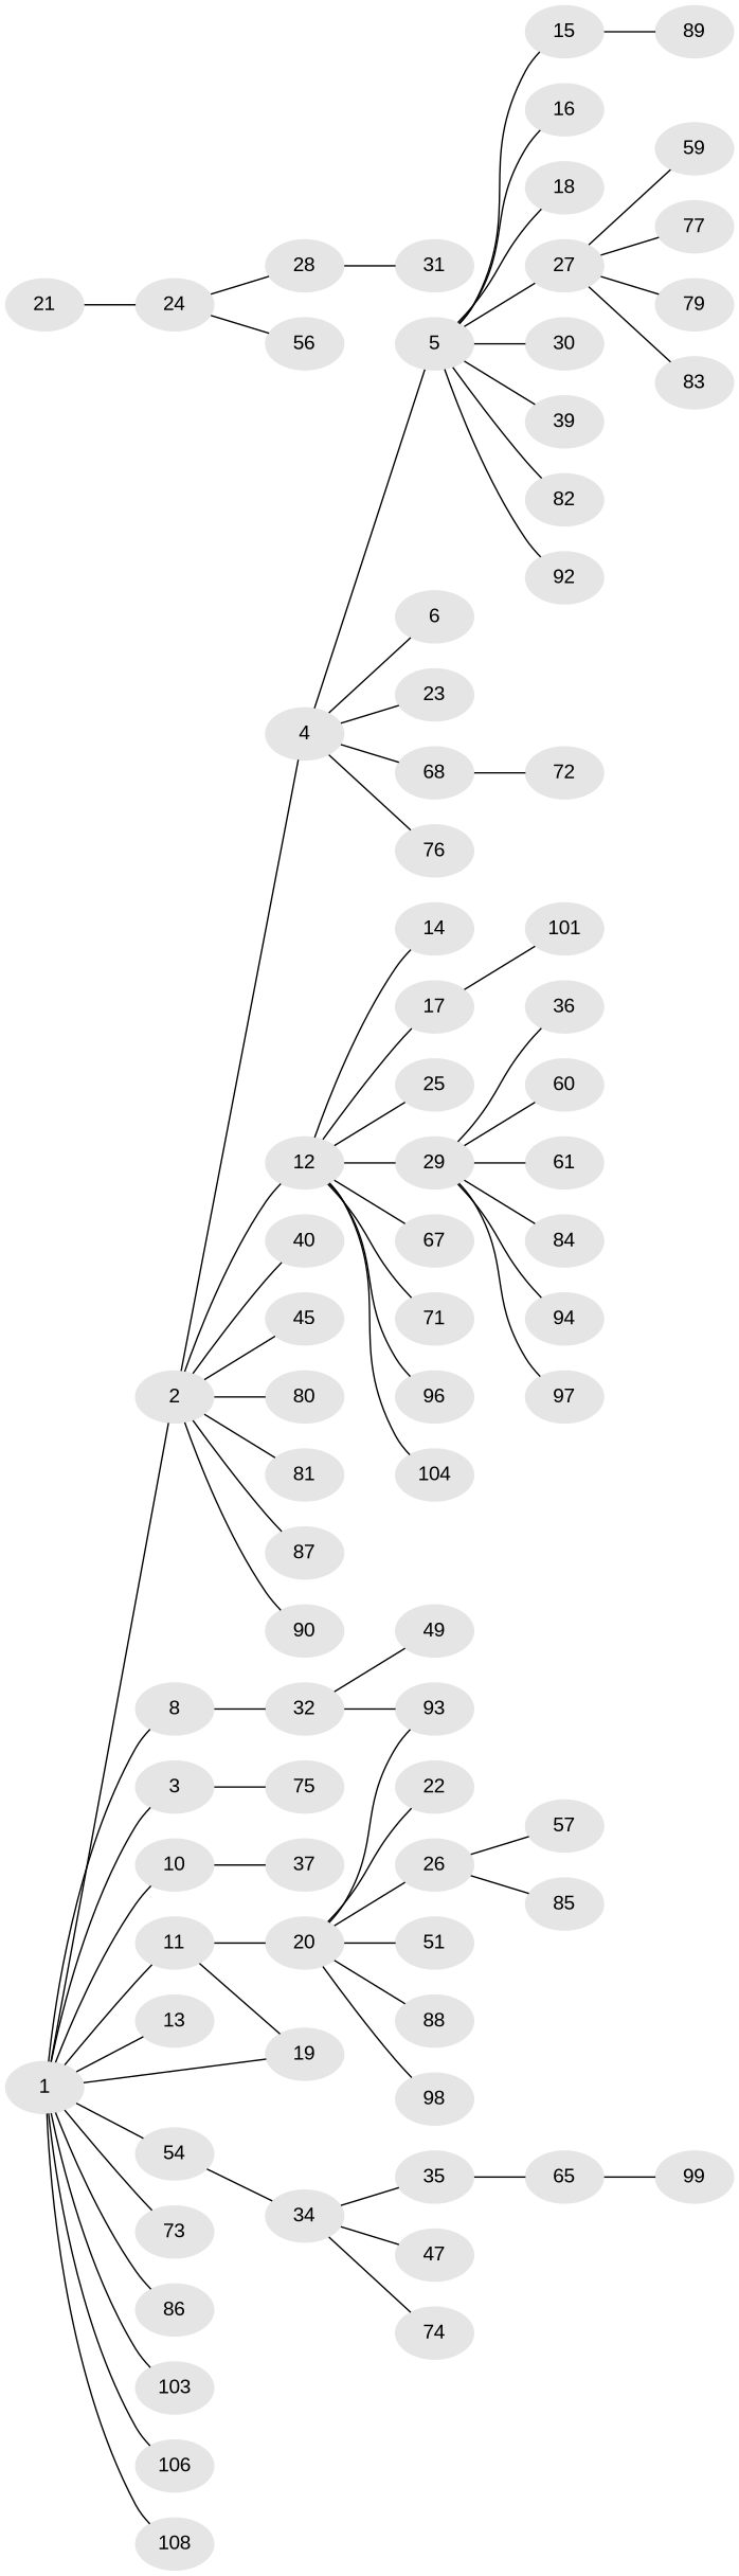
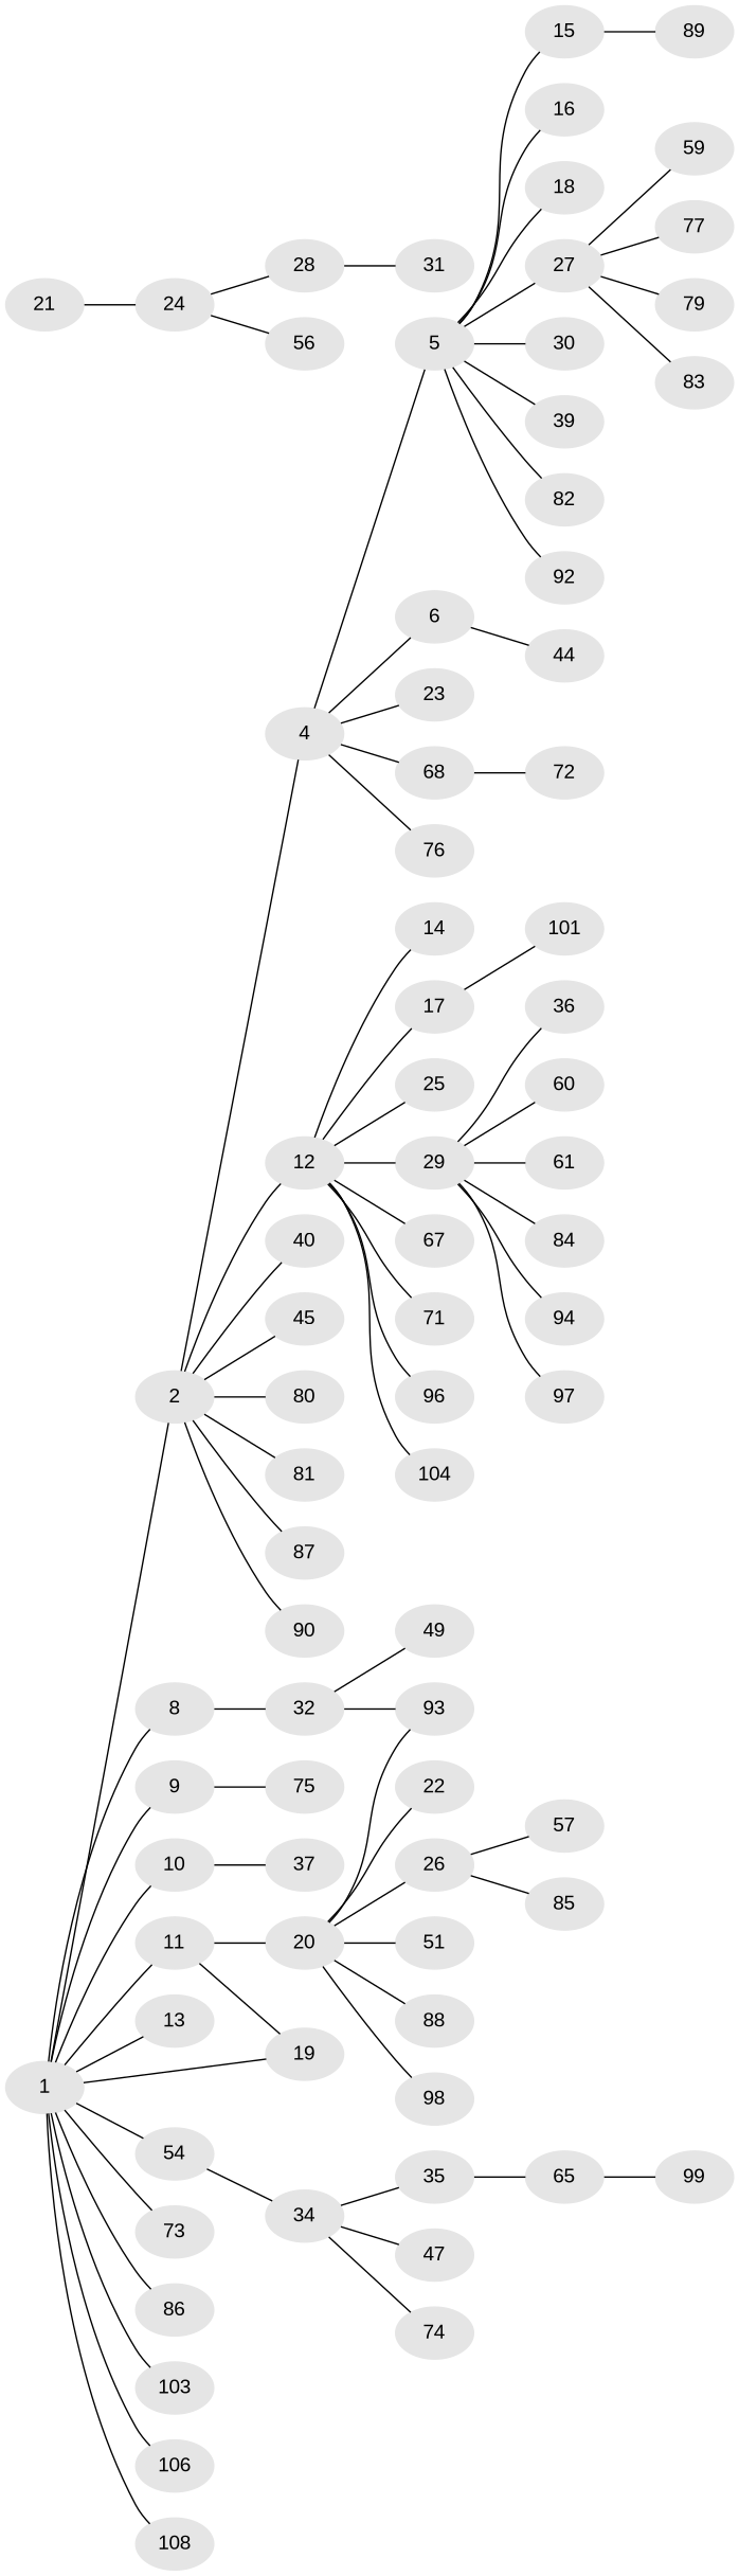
  graph {
    fontname="Liberation Sans"
    rankdir=LR
    node [color=gray90 fontname="Liberation Sans" style=filled]
    edge [fontname="Liberation Sans"]
    1 [super="+3"]
    2 [super="+64"]
    8
-   9 [super="+55" label=3]
+   9 [super="+55"]
    10
    11 [super="+38"]
    13 [super="+63"]
    19 [super="+42"]
    54
    73
    86
    103
    106
    108
    4 [super="+41"]
    12 [super="+69"]
    40
    45
    80
    81
    87
    90
    32 [super="+78"]
    75
    37 [super="+70"]
    20 [super="+33"]
    34 [super="+46"]
    35 [super="+50"]
    47
    74
    5 [super="+7"]
    6 [super="+52"]
    23
    68
    76
    14
    17
    25
    29 [super="+91"]
    67
    71
    96
    104
    15 [super="+62"]
    16
    18 [super="+53"]
    27 [super="+95"]
    30
    39
    82 [super="+105"]
    92
+   44 [super="+100"]
    72
    89
    59
    77
    79
    83
    49
    93
    22
    26 [super="+107"]
    51
    88
    98
    101
    36
    60
    61
    84
    94
    97
    24 [super="+102"]
    21
    57
    85
    28
    56 [super="+58"]
    31 [super="+43"]
    65 [super="+66"]
    99
    1 -- 2
    1 -- 8
    1 -- 9
    1 -- 10
    1 -- 11
    1 -- 13
    1 -- 19
    1 -- 54
    1 -- 73
    1 -- 86
    1 -- 103
    1 -- 106
    1 -- 108
    2 -- 4
    2 -- 12
    2 -- 40
    2 -- 45
    2 -- 80
    2 -- 81
    2 -- 87
    2 -- 90
    8 -- 32
    9 -- 75
    10 -- 37
    11 -- 19
    11 -- 20
    54 -- 34
    4 -- 5
    4 -- 6
    4 -- 23
    4 -- 68
    4 -- 76
    12 -- 14
    12 -- 17
    12 -- 25
    12 -- 29
    12 -- 67
    12 -- 71
    12 -- 96
    12 -- 104
    32 -- 49
    32 -- 93
    20 -- 93
    20 -- 22
    20 -- 26
    20 -- 51
    20 -- 88
    20 -- 98
    34 -- 35
    34 -- 47
    34 -- 74
    35 -- 65
    5 -- 15
    5 -- 16
    5 -- 18
    5 -- 27
    5 -- 30
    5 -- 39
    5 -- 82
    5 -- 92
+   6 -- 44
    68 -- 72
    17 -- 101
    29 -- 36
    29 -- 60
    29 -- 61
    29 -- 84
    29 -- 94
    29 -- 97
    15 -- 89
    27 -- 59
    27 -- 77
    27 -- 79
    27 -- 83
    26 -- 57
    26 -- 85
    24 -- 28
    24 -- 56
    21 -- 24
    28 -- 31
    65 -- 99
  }
